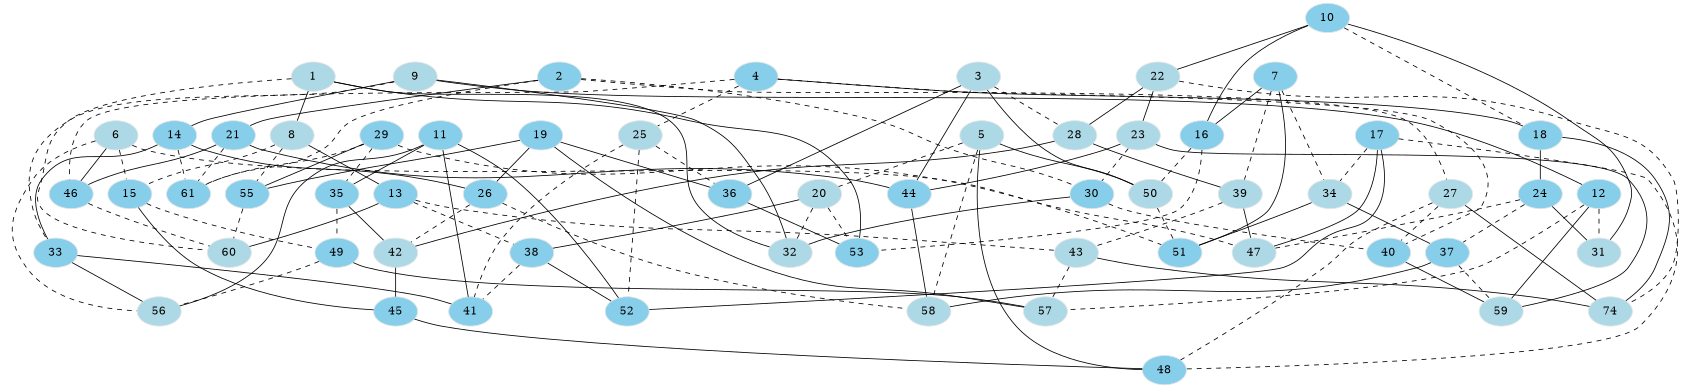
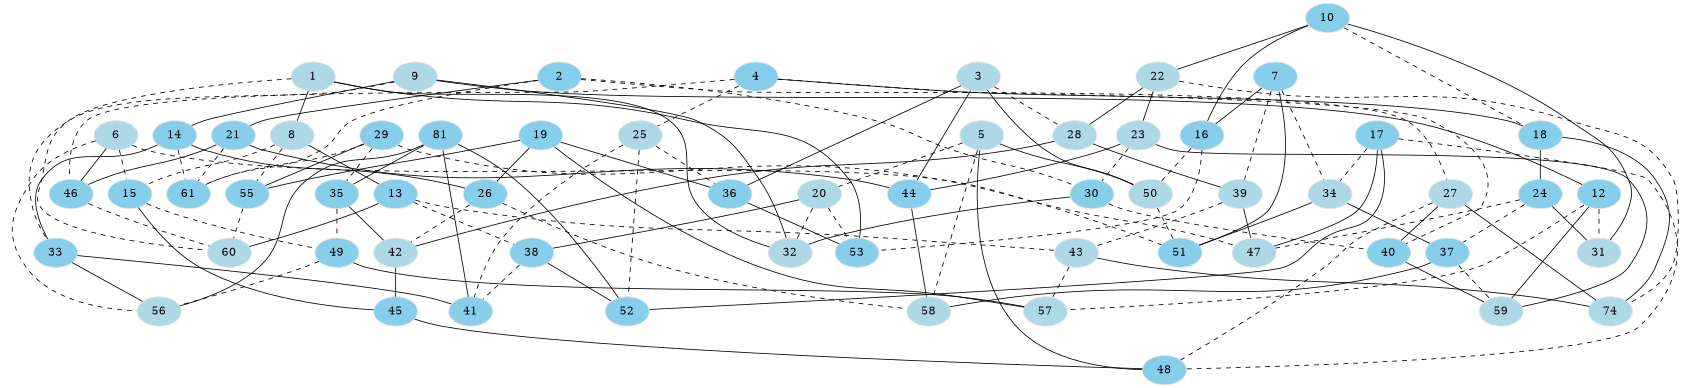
  graph {
    fontname="DejaVu Serif"
    node [color=gray90 fillcolor=skyblue fontname="DejaVu Serif" style=filled]
    edge [fontname="DejaVu Serif" style=solid]
    1 [fillcolor=lightblue]
    8 [fillcolor=lightblue]
    32 [fillcolor=lightblue]
    53
    60 [fillcolor=lightblue]
    15
    13
    55
    2
    21
    27 [fillcolor=lightblue]
    30
    61
    44
    46
    40
    48
    n18 [fillcolor=lightblue label=74]
    3 [fillcolor=lightblue]
    28 [fillcolor=lightblue]
    36
    50 [fillcolor=lightblue]
    39 [fillcolor=lightblue]
    42 [fillcolor=lightblue]
    58 [fillcolor=lightblue]
    51
    4
    18
    25 [fillcolor=lightblue]
    24
    41
    52
    59 [fillcolor=lightblue]
    5 [fillcolor=lightblue]
    20 [fillcolor=lightblue]
    38
    6 [fillcolor=lightblue]
    47 [fillcolor=lightblue]
    56 [fillcolor=lightblue]
    45
    49
    7
    16
    34 [fillcolor=lightblue]
    37
    43 [fillcolor=lightblue]
    9 [fillcolor=lightblue]
    12
    14
    33
    31 [fillcolor=lightblue]
    57 [fillcolor=lightblue]
    26
    10
    22 [fillcolor=lightblue]
    23 [fillcolor=lightblue]
-   11
+   11 [label=81]
    35
    17
    19
    29
    1 -- 8
    1 -- 32
    1 -- 53
    1 -- 60 [style=dashed]
    8 -- 15 [style=dashed]
    8 -- 13
    8 -- 55 [style=dashed]
    15 -- 45
    15 -- 49 [style=dashed]
    13 -- 60
    13 -- 38 [style=dashed]
    13 -- 43 [style=dashed]
    55 -- 60 [style=dashed]
    2 -- 21
    2 -- 27 [style=dashed]
    2 -- 30 [style=dashed]
    2 -- 61 [style=dashed]
    21 -- 61 [style=dashed]
    21 -- 44
    21 -- 46
-   27 -- 40 [style=dashed]
+   27 -- 40
    27 -- 48 [style=dashed]
    27 -- n18
    30 -- 32
    30 -- 40 [style=dashed]
    44 -- 58
    46 -- 60 [style=dashed]
    40 -- 59
    3 -- 44
    3 -- 28 [style=dashed]
    3 -- 36
    3 -- 50
    28 -- 39
    28 -- 42
    36 -- 53
    50 -- 51 [style=dashed]
    39 -- 47
    39 -- 43 [style=dashed]
    42 -- 45
    4 -- 46 [style=dashed]
    4 -- 40 [style=dashed]
    4 -- 18
    4 -- 25 [style=dashed]
    18 -- n18
    18 -- 24
    25 -- 36 [style=dashed]
    25 -- 41 [style=dashed]
    25 -- 52 [style=dashed]
    24 -- 47 [style=dashed]
    24 -- 37 [style=dashed]
    24 -- 31
    5 -- 48
    5 -- 50
    5 -- 58 [style=dashed]
    5 -- 20 [style=dashed]
    20 -- 32 [style=dashed]
    20 -- 53 [style=dashed]
    20 -- 38
    38 -- 41 [style=dashed]
    38 -- 52
    6 -- 15 [style=dashed]
    6 -- 46
    6 -- 47 [style=dashed]
    6 -- 56 [style=dashed]
    45 -- 48
    49 -- 56 [style=dashed]
    49 -- 57
    7 -- 39 [style=dashed]
    7 -- 51
    7 -- 16
    7 -- 34 [style=dashed]
    16 -- 53 [style=dashed]
    16 -- 50 [style=dashed]
    34 -- 51
    34 -- 37
    37 -- 58
    37 -- 59 [style=dashed]
    43 -- n18
    43 -- 57 [style=dashed]
    9 -- 32
    9 -- 12
    9 -- 14
    9 -- 33 [style=dashed]
    12 -- 59
    12 -- 31 [style=dashed]
    12 -- 57 [style=dashed]
    14 -- 61 [style=dashed]
    14 -- 33
    14 -- 26
    33 -- 41
    33 -- 56
    26 -- 42 [style=dashed]
    26 -- 58 [style=dashed]
    10 -- 18 [style=dashed]
    10 -- 16
    10 -- 31
    10 -- 22
    22 -- n18 [style=dashed]
    22 -- 28
    22 -- 23
    23 -- 30 [style=dashed]
    23 -- 44
    23 -- 59
    11 -- 41
    11 -- 52
    11 -- 56
    11 -- 35
    35 -- 42
    35 -- 49 [style=dashed]
    17 -- 48 [style=dashed]
    17 -- 52
    17 -- 47
    17 -- 34 [style=dashed]
    19 -- 55
    19 -- 36
    19 -- 57
    19 -- 26
    29 -- 55
    29 -- 61 [style=dashed]
    29 -- 51 [style=dashed]
    29 -- 35 [style=dashed]
  }
